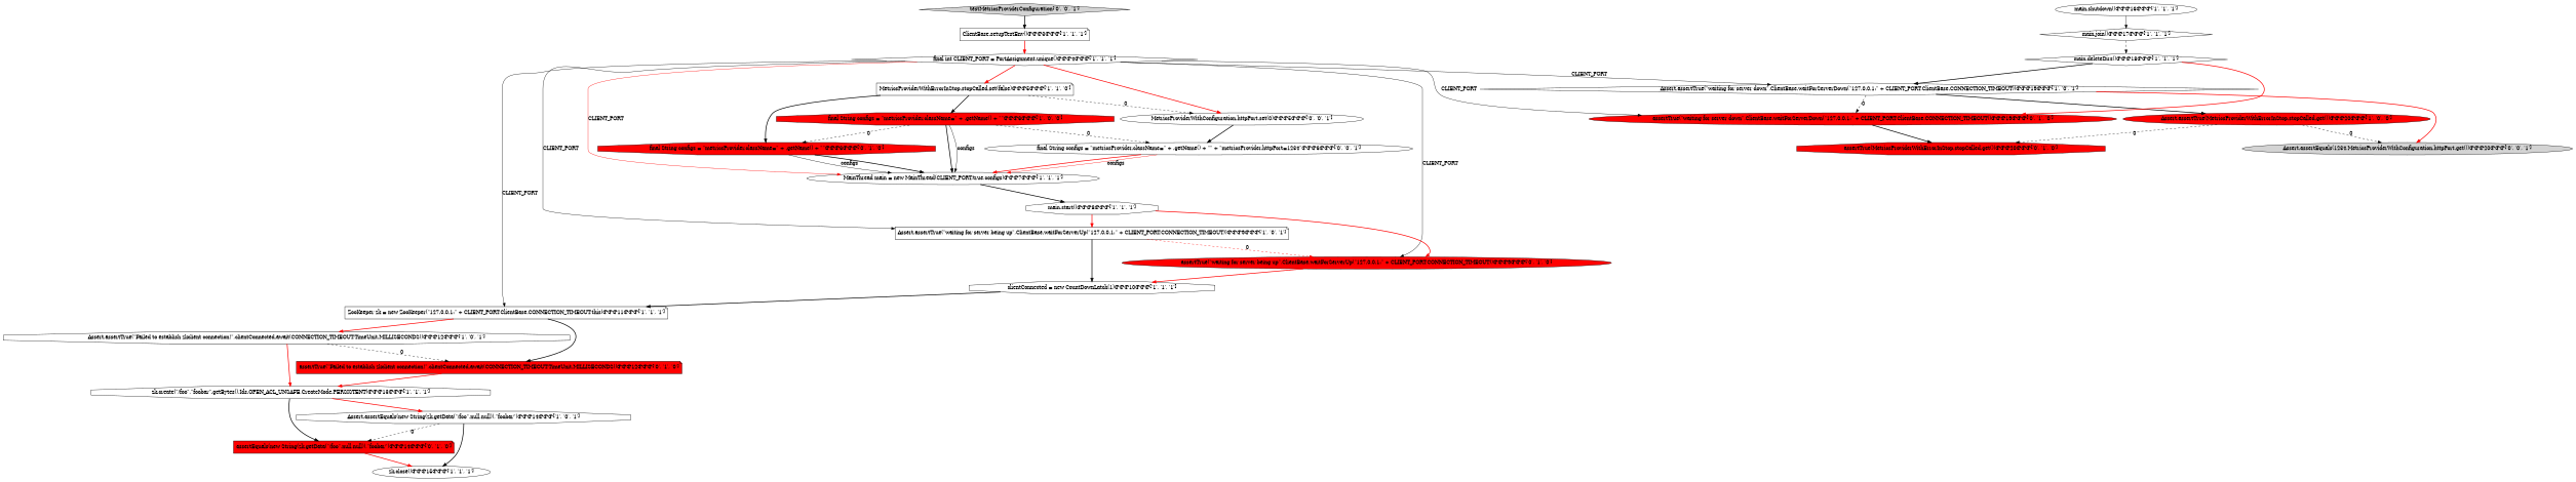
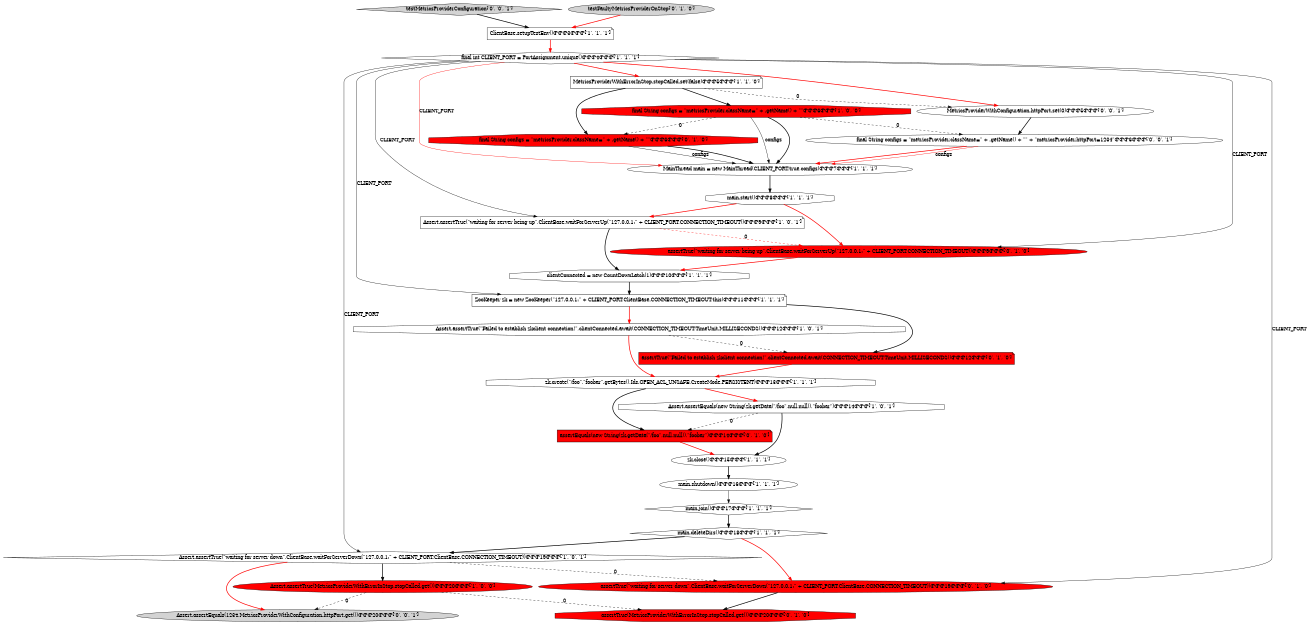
  digraph {
    node [fillcolor=white shape=ellipse style=filled]
    edge [color=black style=bold]
    n1 [fillcolor=red label="assertEquals(new String(zk.getData(\"/foo\",null,null)),\"foobar\")@@@14@@@['0', '1', '0']" shape=note]
    n2 [label="zk.close()@@@15@@@['1', '1', '1']"]
    n3 [label="main.shutdown()@@@16@@@['1', '1', '1']"]
    n4 [label="final int CLIENT_PORT = PortAssignment.unique()@@@4@@@['1', '1', '1']" shape=diamond]
    n5 [fillcolor=red label="assertTrue(\"waiting for server down\",ClientBase.waitForServerDown(\"127.0.0.1:\" + CLIENT_PORT,ClientBase.CONNECTION_TIMEOUT))@@@19@@@['0', '1', '0']"]
    n6 [label="ZooKeeper zk = new ZooKeeper(\"127.0.0.1:\" + CLIENT_PORT,ClientBase.CONNECTION_TIMEOUT,this)@@@11@@@['1', '1', '1']" shape=note]
    n7 [label="Assert.assertTrue(\"waiting for server being up\",ClientBase.waitForServerUp(\"127.0.0.1:\" + CLIENT_PORT,CONNECTION_TIMEOUT))@@@9@@@['1', '0', '1']" shape=note]
    n8 [label="MainThread main = new MainThread(CLIENT_PORT,true,configs)@@@7@@@['1', '1', '1']"]
    n9 [fillcolor=red label="assertTrue(\"waiting for server being up\",ClientBase.waitForServerUp(\"127.0.0.1:\" + CLIENT_PORT,CONNECTION_TIMEOUT))@@@9@@@['0', '1', '0']"]
    n10 [label="Assert.assertTrue(\"waiting for server down\",ClientBase.waitForServerDown(\"127.0.0.1:\" + CLIENT_PORT,ClientBase.CONNECTION_TIMEOUT))@@@19@@@['1', '0', '1']" shape=diamond]
    n11 [label="MetricsProviderWithErrorInStop.stopCalled.set(false)@@@5@@@['1', '1', '0']" shape=note]
    n12 [label="MetricsProviderWithConfiguration.httpPort.set(0)@@@5@@@['0', '0', '1']"]
    n13 [fillcolor=red label="assertTrue(MetricsProviderWithErrorInStop.stopCalled.get())@@@20@@@['0', '1', '0']" shape=octagon]
    n14 [label="Assert.assertTrue(\"Failed to establish zkclient connection!\",clientConnected.await(CONNECTION_TIMEOUT,TimeUnit.MILLISECONDS))@@@12@@@['1', '0', '1']" shape=octagon]
    n15 [fillcolor=red label="assertTrue(\"Failed to establish zkclient connection!\",clientConnected.await(CONNECTION_TIMEOUT,TimeUnit.MILLISECONDS))@@@12@@@['0', '1', '0']" shape=note]
    n16 [label="clientConnected = new CountDownLatch(1)@@@10@@@['1', '1', '1']" shape=octagon]
    n17 [label="main.start()@@@8@@@['1', '1', '1']" shape=octagon]
    n18 [fillcolor=red label="Assert.assertTrue(MetricsProviderWithErrorInStop.stopCalled.get())@@@20@@@['1', '0', '0']"]
    n19 [fillcolor=lightgray label="Assert.assertEquals(1234,MetricsProviderWithConfiguration.httpPort.get())@@@20@@@['0', '0', '1']"]
    n20 [fillcolor=red label="final String configs = \"metricsProvider.className=\" + .getName() + \"\"@@@6@@@['0', '1', '0']" shape=octagon]
    n21 [fillcolor=red label="final String configs = \"metricsProvider.className=\" + .getName() + \"\"@@@6@@@['1', '0', '0']" shape=octagon]
    n22 [label="final String configs = \"metricsProvider.className=\" + .getName() + \"\" + \"metricsProvider.httpPort=1234\"@@@6@@@['0', '0', '1']"]
    n23 [label="zk.create(\"/foo\",\"foobar\".getBytes(),Ids.OPEN_ACL_UNSAFE,CreateMode.PERSISTENT)@@@13@@@['1', '1', '1']" shape=octagon]
    n24 [label="Assert.assertEquals(new String(zk.getData(\"/foo\",null,null)),\"foobar\")@@@14@@@['1', '0', '1']" shape=octagon]
    n25 [label="main.join()@@@17@@@['1', '1', '1']" shape=diamond]
    n26 [label="main.deleteDirs()@@@18@@@['1', '1', '1']" shape=diamond]
    n27 [fillcolor=lightgray label="testMetricsProviderConfiguration['0', '0', '1']" shape=diamond]
    n28 [label="ClientBase.setupTestEnv()@@@3@@@['1', '1', '1']" shape=note]
+   n29 [fillcolor=lightgray label="testFaultyMetricsProviderOnStop['0', '1', '0']"]
    n1 -> n2 [color=red]
+   n2 -> n3
    n3 -> n25 [style=solid]
    n4 -> n5 [label=CLIENT_PORT style=solid]
    n4 -> n6 [label=CLIENT_PORT style=solid]
    n4 -> n7 [label=CLIENT_PORT style=solid]
    n4 -> n8 [color=red label=CLIENT_PORT style=solid]
    n4 -> n9 [label=CLIENT_PORT style=solid]
    n4 -> n10 [label=CLIENT_PORT style=solid]
    n4 -> n11 [color=red]
    n4 -> n12 [color=red]
    n5 -> n13
    n6 -> n14 [color=red]
    n6 -> n15
    n7 -> n9 [color=red label=0 style=dashed]
    n7 -> n16
    n8 -> n17
    n9 -> n16 [color=red]
    n10 -> n5 [label=0 style=dashed]
    n10 -> n18
    n10 -> n19 [color=red]
    n11 -> n12 [label=0 style=dashed]
    n11 -> n20
    n11 -> n21
    n12 -> n22
    n14 -> n15 [label=0 style=dashed]
    n14 -> n23 [color=red]
    n15 -> n23 [color=red]
    n16 -> n6
    n17 -> n7 [color=red]
    n17 -> n9 [color=red]
    n18 -> n13 [label=0 style=dashed]
    n18 -> n19 [label=0 style=dashed]
    n20 -> n8 [label=configs style=solid]
    n20 -> n8
    n21 -> n8
    n21 -> n8 [label=configs style=solid]
    n21 -> n20 [label=0 style=dashed]
    n21 -> n22 [label=0 style=dashed]
    n22 -> n8 [color=red]
    n22 -> n8 [color=red label=configs style=solid]
    n23 -> n1
    n23 -> n24 [color=red]
    n24 -> n1 [label=0 style=dashed]
    n24 -> n2
-   n25 -> n26 [style=dashed]
+   n25 -> n26
    n26 -> n5 [color=red]
    n26 -> n10
    n27 -> n28
    n28 -> n4 [color=red]
+   n29 -> n28 [color=red]
  }
